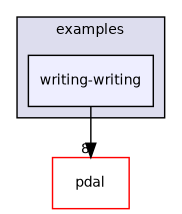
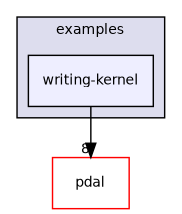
  digraph {
    compound=true
    node [fontname=Helvetica fontsize=10 shape=box style=filled]
-   n1 [fillcolor="#eeeeff" label="writing-writing" pencolor=black]
+   n1 [fillcolor="#eeeeff" label="writing-kernel" pencolor=black]
    n2 [color=red fillcolor=white label=pdal]
    subgraph cluster_1 {
      bgcolor="#ddddee"
      fontname=Helvetica
      fontsize=10
      label=examples
      pencolor=black
      n1
    }
    n1 -> n2 [headlabel=8 labeldistance=1.5 labelfontname=Helvetica labelfontsize=10]
  }
